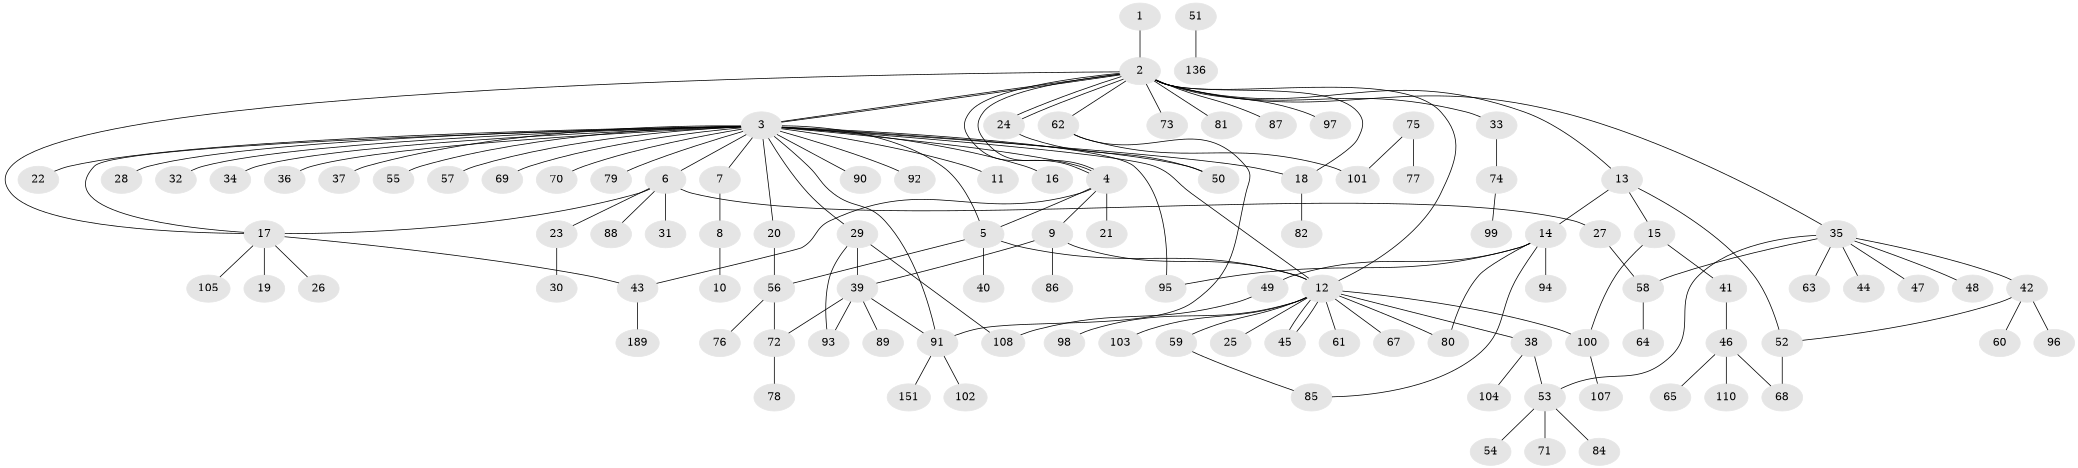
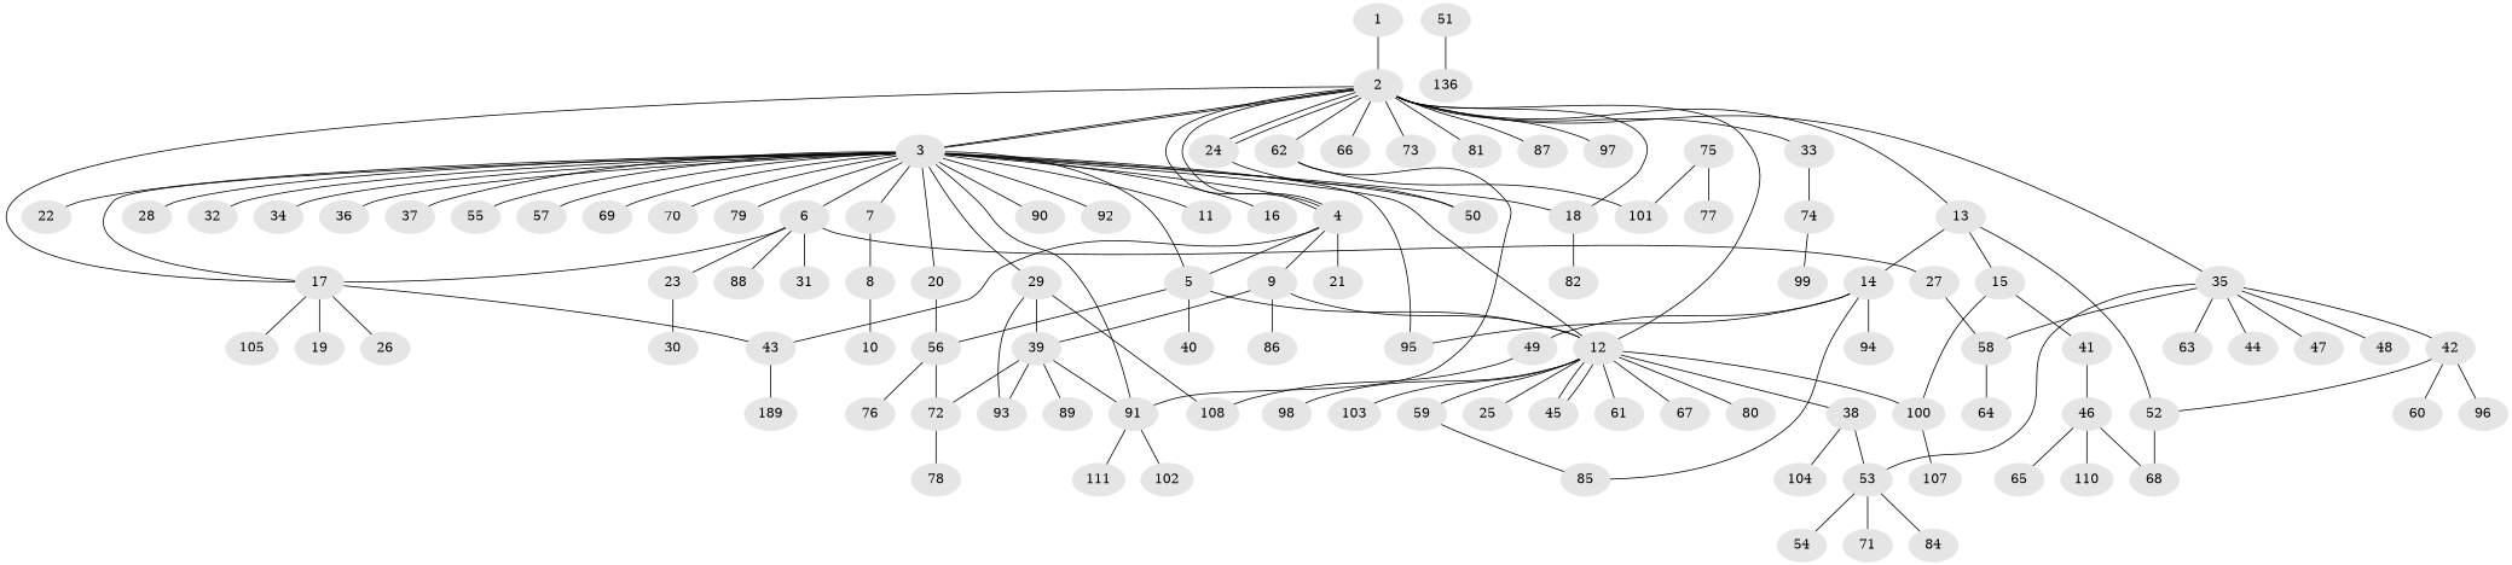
  graph {
    node [color=gray90 style=filled]
    1
    2
    3
    4
    12
    13
    17
    18
    24
    33
    35
    62
+   66
    73
    81
    87
    97
    5
    6
    7
    11
    16
    20
    22
    28
    29
    32
    34
    36
    37
    50
    55
    57
    69
    70
    79
    90
    91
    92
    95
    9
    21
    43
    25
    38
    45
    59
    61
    67
    80
    98
    100
    103
    14
    15
    52
    19
    26
    105
    82
    74
    58
    42
    44
    47
    48
    53
    63
    n69 [label=136]
    51
    101
    40
    56
    23
    27
    31
    88
    8
    39
    93
    108
    102
-   111 [label=151]
+   111
    86
    n85 [label=189]
    72
    76
    30
    10
    89
    104
    85
    107
    49
    94
    41
    68
    46
    64
    75
    77
    99
    60
    96
    54
    71
    84
    78
    65
    110
    1 -- 2
    2 -- 3
    2 -- 3
    2 -- 4
    2 -- 4
    2 -- 12
    2 -- 13
    2 -- 17
    2 -- 18
    2 -- 24
    2 -- 24
    2 -- 33
    2 -- 35
    2 -- 62
+   2 -- 66
    2 -- 73
    2 -- 81
    2 -- 87
    2 -- 97
    3 -- 4
    3 -- 12
    3 -- 17
    3 -- 18
    3 -- 5
    3 -- 6
    3 -- 7
    3 -- 11
    3 -- 16
    3 -- 20
    3 -- 22
    3 -- 28
    3 -- 29
    3 -- 32
    3 -- 34
    3 -- 36
    3 -- 37
    3 -- 50
    3 -- 55
    3 -- 57
    3 -- 69
    3 -- 70
    3 -- 79
    3 -- 90
    3 -- 91
    3 -- 92
    3 -- 95
    4 -- 5
    4 -- 9
    4 -- 21
    4 -- 43
    12 -- 25
    12 -- 38
    12 -- 45
    12 -- 45
    12 -- 59
    12 -- 61
    12 -- 67
    12 -- 80
    12 -- 98
    12 -- 100
    12 -- 103
    13 -- 14
    13 -- 15
    13 -- 52
    17 -- 43
    17 -- 19
    17 -- 26
    17 -- 105
    18 -- 82
    24 -- 50
    33 -- 74
    35 -- 58
    35 -- 42
    35 -- 44
    35 -- 47
    35 -- 48
    35 -- 53
    35 -- 63
    62 -- 91
    62 -- 101
    5 -- 12
    5 -- 40
    5 -- 56
    6 -- 17
    6 -- 23
    6 -- 27
    6 -- 31
    6 -- 88
    7 -- 8
    20 -- 56
    29 -- 39
    29 -- 93
    29 -- 108
    91 -- 102
    91 -- 111
    9 -- 12
    9 -- 39
    9 -- 86
    43 -- n85
    38 -- 53
    38 -- 104
    59 -- 85
    100 -- 107
    14 -- 95
-   14 -- 80
    14 -- 85
    14 -- 49
    14 -- 94
    15 -- 100
    15 -- 41
    52 -- 68
    74 -- 99
    58 -- 64
    42 -- 52
    42 -- 60
    42 -- 96
    53 -- 54
    53 -- 71
    53 -- 84
    51 -- n69
    56 -- 72
    56 -- 76
    23 -- 30
    27 -- 58
    8 -- 10
    39 -- 91
    39 -- 93
    39 -- 72
    39 -- 89
    72 -- 78
    49 -- 108
    41 -- 46
    46 -- 68
    46 -- 65
    46 -- 110
    75 -- 101
    75 -- 77
  }
